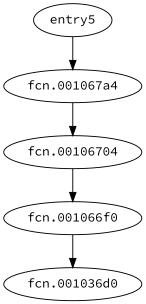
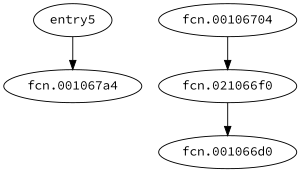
  digraph {
    fontname="Source Code Pro"
    node [fontname="Source Code Pro"]
    edge [fontname="Source Code Pro"]
    n1 [label=entry5]
    n2 [label="fcn.001067a4"]
    n3 [label="fcn.00106704"]
-   n4 [label="fcn.001066f0"]
-   n5 [label="fcn.001036d0"]
+   n4 [label="fcn.021066f0"]
+   n5 [label="fcn.001066d0"]
    n1 -> n2
-   n2 -> n3
    n3 -> n4
    n4 -> n5
  }
